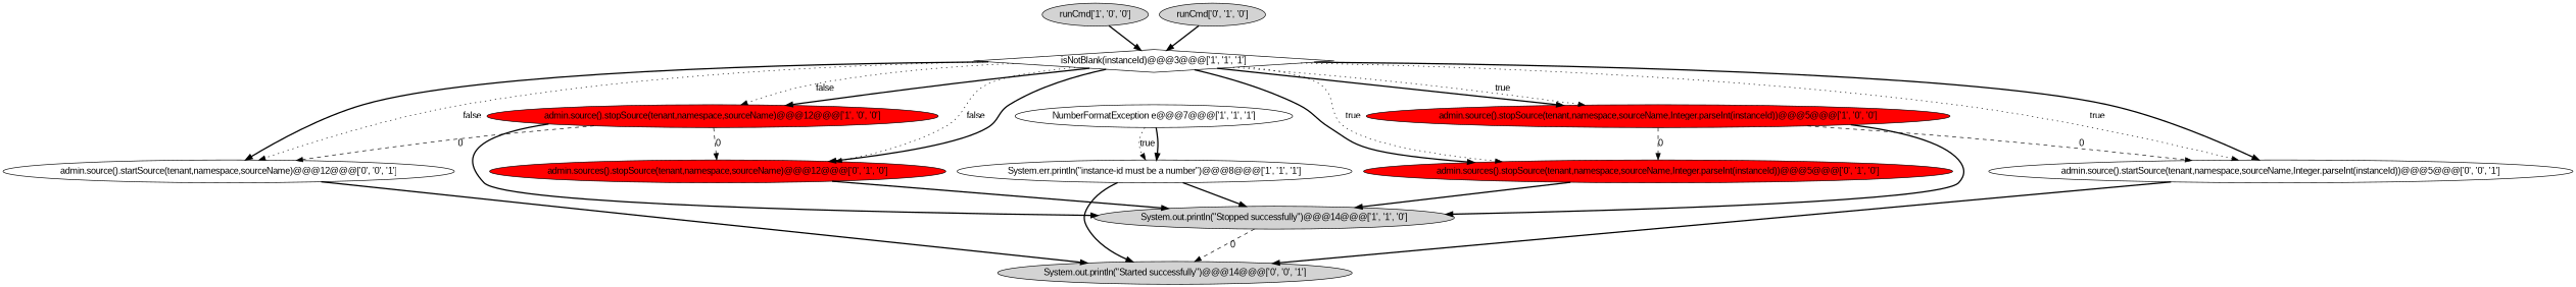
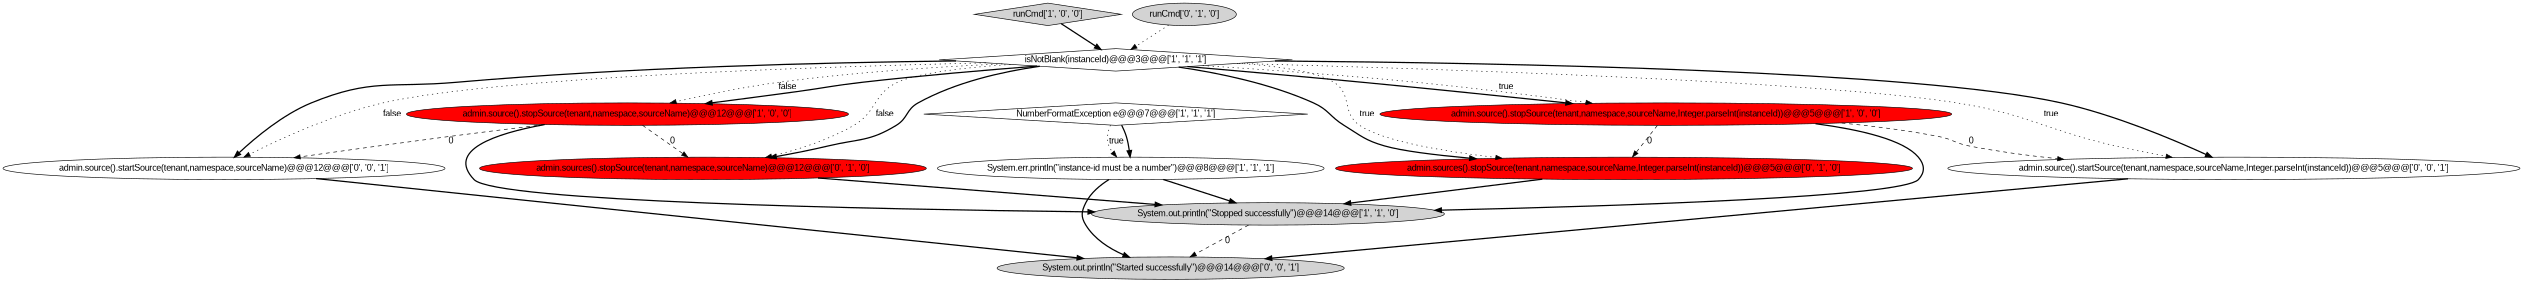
  digraph {
    fontname="Liberation Sans"
    node [fillcolor=white fontname="Liberation Sans" shape=ellipse style=filled]
    edge [fontname="Liberation Sans" style=bold]
    n1 [label="isNotBlank(instanceId)@@@3@@@['1', '1', '1']" shape=diamond]
    n2 [fillcolor=red label="admin.source().stopSource(tenant,namespace,sourceName,Integer.parseInt(instanceId))@@@5@@@['1', '0', '0']"]
    n3 [label="admin.source().startSource(tenant,namespace,sourceName)@@@12@@@['0', '0', '1']"]
    n4 [fillcolor=red label="admin.source().stopSource(tenant,namespace,sourceName)@@@12@@@['1', '0', '0']"]
    n5 [fillcolor=red label="admin.sources().stopSource(tenant,namespace,sourceName)@@@12@@@['0', '1', '0']"]
    n6 [label="admin.source().startSource(tenant,namespace,sourceName,Integer.parseInt(instanceId))@@@5@@@['0', '0', '1']"]
    n7 [fillcolor=red label="admin.sources().stopSource(tenant,namespace,sourceName,Integer.parseInt(instanceId))@@@5@@@['0', '1', '0']"]
    n8 [fillcolor=lightgray label="System.out.println(\"Stopped successfully\")@@@14@@@['1', '1', '0']"]
    n9 [fillcolor=lightgray label="System.out.println(\"Started successfully\")@@@14@@@['0', '0', '1']"]
    n10 [label="System.err.println(\"instance-id must be a number\")@@@8@@@['1', '1', '1']"]
-   n11 [fillcolor=lightgray label="runCmd['1', '0', '0']"]
-   n12 [label="NumberFormatException e@@@7@@@['1', '1', '1']"]
+   n11 [fillcolor=lightgray label="runCmd['1', '0', '0']" shape=diamond]
+   n12 [label="NumberFormatException e@@@7@@@['1', '1', '1']" shape=diamond]
    n13 [fillcolor=lightgray label="runCmd['0', '1', '0']"]
    n1 -> n2
    n1 -> n2 [label=true style=dotted]
    n1 -> n3 [label=false style=dotted]
    n1 -> n3
    n1 -> n4 [label=false style=dotted]
    n1 -> n4
    n1 -> n5 [label=false style=dotted]
    n1 -> n5
    n1 -> n6 [label=true style=dotted]
    n1 -> n6
    n1 -> n7 [label=true style=dotted]
    n1 -> n7
    n2 -> n6 [label=0 style=dashed]
    n2 -> n7 [label=0 style=dashed]
    n2 -> n8
    n3 -> n9
    n4 -> n3 [label=0 style=dashed]
    n4 -> n5 [label=0 style=dashed]
    n4 -> n8
    n5 -> n8
    n6 -> n9
    n7 -> n8
    n8 -> n9 [label=0 style=dashed]
    n10 -> n8
    n10 -> n9
    n11 -> n1
    n12 -> n10
    n12 -> n10 [label=true style=dotted]
-   n13 -> n1
+   n13 -> n1 [style=dotted]
  }
